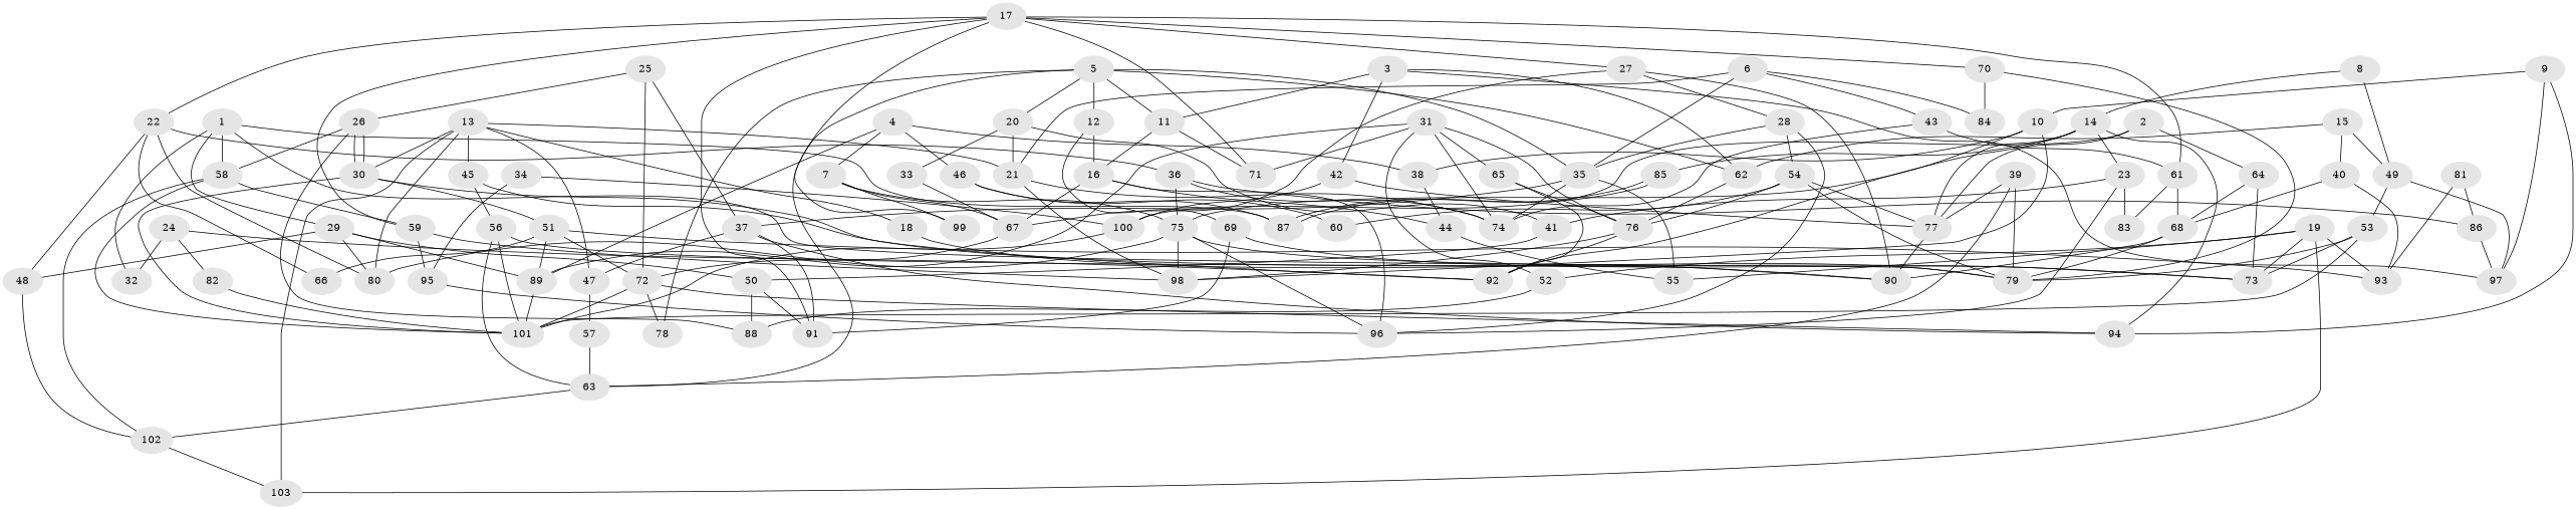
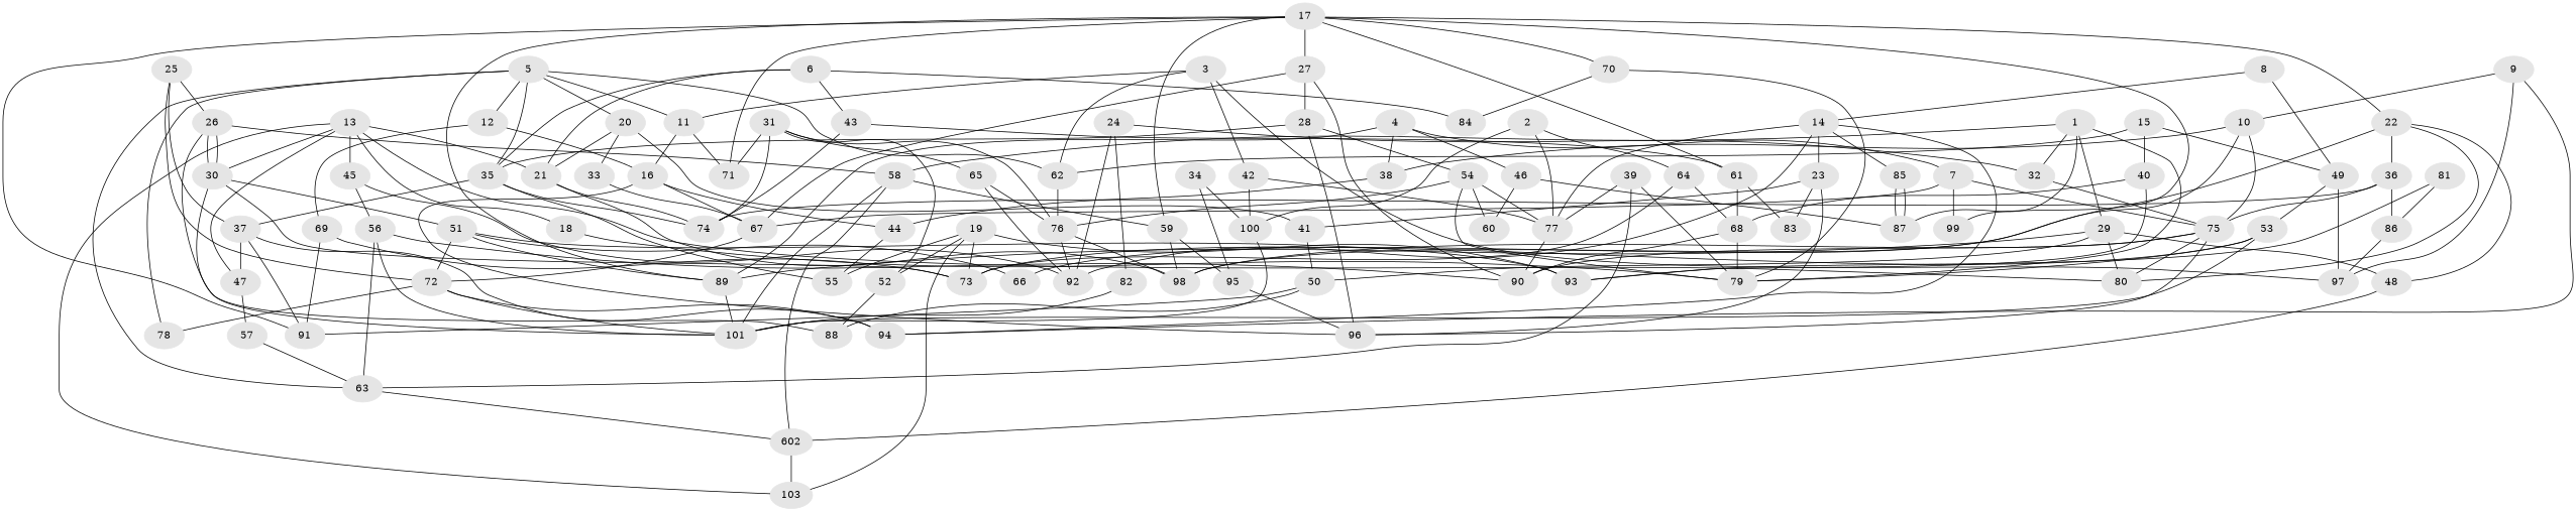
  graph {
    node [color=gray90 style=filled]
    1
    29
    32
    58
    79
    87
    89
    80
    48
    50
    75
    59
    101
-   102
+   102 [label=602]
    2
    64
    77
    100
    73
    68
    90
    3
    11
    42
    62
    97
    16
    71
    76
    4
    7
    38
    46
    67
    99
    44
    60
    5
    12
    20
    35
    63
    78
    69
    21
    33
    41
    55
    74
    37
    6
    43
    84
    98
    61
    72
    96
    8
    14
    49
    94
    23
    85
    92
    53
    9
    10
    91
    13
    18
    30
    45
    47
    103
    51
    56
    57
    83
    15
    40
    93
    17
    22
    27
    70
    36
    66
    28
    19
    52
    88
    86
    24
    82
    25
    26
    54
    95
    31
    65
    34
    39
    81
    1 -- 29
    1 -- 32
    1 -- 58
    1 -- 79
    1 -- 87
    29 -- 89
    29 -- 80
    29 -- 48
    29 -- 50
+   32 -- 75
    58 -- 59
    58 -- 101
    58 -- 102
    89 -- 101
    48 -- 102
    50 -- 91
    50 -- 88
    75 -- 80
    75 -- 90
    75 -- 98
    75 -- 96
    59 -- 98
    59 -- 95
    102 -- 103
    2 -- 64
    2 -- 77
    2 -- 100
    64 -- 73
    64 -- 68
    77 -- 90
    100 -- 101
    68 -- 79
    68 -- 90
    3 -- 11
    3 -- 42
    3 -- 62
    3 -- 97
    11 -- 16
    11 -- 71
    42 -- 77
    42 -- 100
    62 -- 76
    16 -- 67
    16 -- 44
    16 -- 96
    76 -- 98
    76 -- 92
    4 -- 89
    4 -- 7
    4 -- 38
    4 -- 46
    7 -- 75
    7 -- 67
    7 -- 99
    38 -- 44
    46 -- 87
    46 -- 60
    67 -- 72
    44 -- 55
    5 -- 11
    5 -- 62
    5 -- 12
    5 -- 20
    5 -- 35
    5 -- 63
    5 -- 78
    12 -- 16
    12 -- 69
    20 -- 21
    20 -- 33
    20 -- 41
    35 -- 55
    35 -- 74
    35 -- 37
    63 -- 102
    69 -- 73
    69 -- 91
    21 -- 74
    21 -- 98
    33 -- 67
    41 -- 50
    37 -- 94
    37 -- 91
    37 -- 47
    6 -- 35
    6 -- 21
    6 -- 43
    6 -- 84
    43 -- 74
    43 -- 61
    61 -- 68
    61 -- 83
    72 -- 101
    72 -- 78
    72 -- 94
    8 -- 14
    8 -- 49
    14 -- 77
    14 -- 94
    14 -- 23
    14 -- 85
    14 -- 92
    49 -- 97
    49 -- 53
    23 -- 41
    23 -- 96
    23 -- 83
    85 -- 87
    85 -- 87
    53 -- 79
    53 -- 101
    53 -- 73
    9 -- 97
    9 -- 94
    9 -- 10
    10 -- 75
    10 -- 38
    10 -- 98
    13 -- 80
    13 -- 21
    13 -- 18
    13 -- 30
    13 -- 45
    13 -- 47
    13 -- 103
    18 -- 79
    30 -- 101
    30 -- 73
    30 -- 51
    45 -- 92
    45 -- 56
    47 -- 57
    51 -- 89
    51 -- 72
    51 -- 93
    51 -- 66
    56 -- 101
    56 -- 90
    56 -- 63
    57 -- 63
    15 -- 62
    15 -- 49
    15 -- 40
    40 -- 68
    40 -- 93
    17 -- 59
    17 -- 71
    17 -- 99
    17 -- 61
    17 -- 91
    17 -- 22
    17 -- 27
    17 -- 70
    22 -- 80
    22 -- 48
    22 -- 36
    22 -- 66
    27 -- 90
    27 -- 67
    27 -- 28
    70 -- 79
    70 -- 84
    36 -- 75
    36 -- 74
    36 -- 86
    28 -- 35
    28 -- 96
    28 -- 54
    19 -- 73
    19 -- 55
    19 -- 103
    19 -- 93
    19 -- 52
    52 -- 88
    86 -- 97
    24 -- 32
    24 -- 92
    24 -- 82
    82 -- 101
    25 -- 37
    25 -- 72
    25 -- 26
    26 -- 58
    26 -- 30
    26 -- 30
    26 -- 88
    54 -- 79
    54 -- 77
    54 -- 76
    54 -- 60
    95 -- 96
-   31 -- 89
+   17 -- 89
    31 -- 71
    31 -- 76
    31 -- 74
    31 -- 52
    31 -- 65
    65 -- 76
    65 -- 92
    34 -- 100
    34 -- 95
    39 -- 79
    39 -- 77
    39 -- 63
    81 -- 93
    81 -- 86
  }
